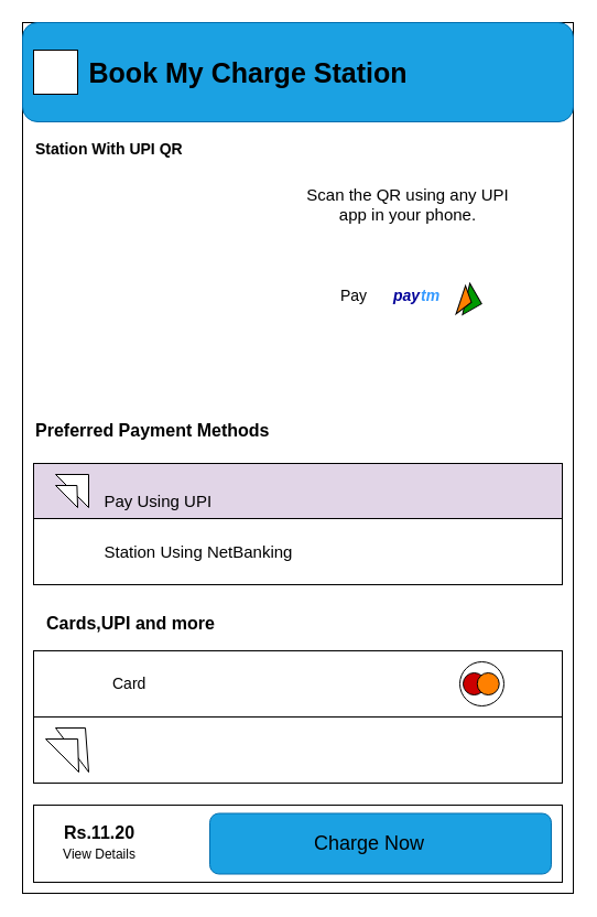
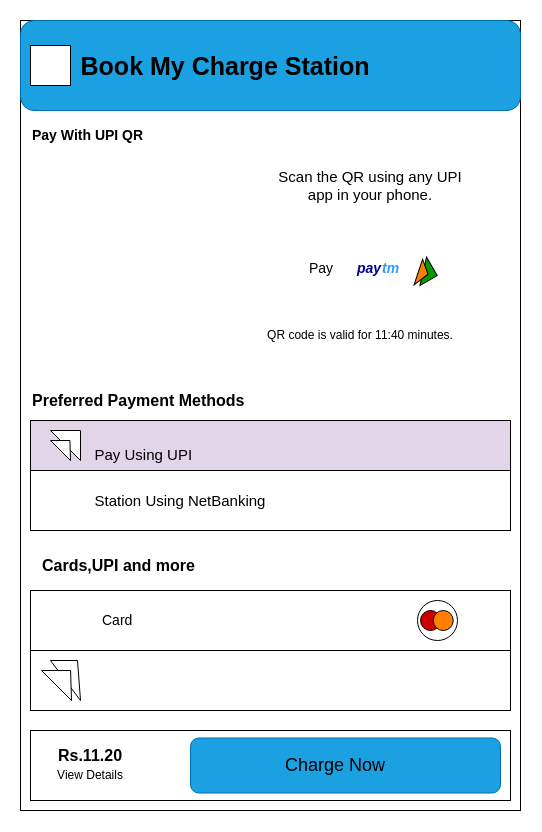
  <mxCell id="0" />
  <mxCell id="1" parent="0" />
  <mxCell id="2" value="" style="rounded=0;whiteSpace=wrap;html=1;" vertex="1" parent="1"><mxGeometry x="20" y="20" width="500" height="790" as="geometry" /></mxCell>
  <mxCell id="3" value="" style="rounded=1;whiteSpace=wrap;html=1;fillColor=#1ba1e2;fontColor=#ffffff;strokeColor=#006EAF;" vertex="1" parent="1"><mxGeometry x="20" y="20" width="500" height="90" as="geometry" /></mxCell>
  <mxCell id="4" value="&lt;div style=&quot;font-size: 13px;&quot; align=&quot;left&quot;&gt;&lt;b&gt;&lt;font style=&quot;font-size: 25px;&quot;&gt;Book My Charge Station&lt;/font&gt;&lt;/b&gt;&lt;/div&gt;" style="text;html=1;strokeColor=none;fillColor=none;align=center;verticalAlign=middle;whiteSpace=wrap;rounded=0;" vertex="1" parent="1"><mxGeometry x="50" y="50" width="350" height="30" as="geometry" /></mxCell>
  <mxCell id="5" value="" style="rounded=0;whiteSpace=wrap;html=1;" vertex="1" parent="1"><mxGeometry x="30" y="45" width="40" height="40" as="geometry" /></mxCell>
  <mxCell id="6" value="" style="shape=image;html=1;verticalAlign=top;verticalLabelPosition=bottom;labelBackgroundColor=#ffffff;imageAspect=0;aspect=fixed;image=https://cdn4.iconfinder.com/data/icons/essentials-71/24/039_-_Cross-128.png" vertex="1" parent="1"><mxGeometry x="480" y="50" width="30" height="30" as="geometry" /></mxCell>
- <mxCell id="7" value="&lt;div align=&quot;left&quot;&gt;&lt;b&gt;&lt;font style=&quot;font-size: 14px;&quot;&gt;Station With UPI QR&lt;/font&gt;&lt;/b&gt;&lt;/div&gt;" style="text;html=1;strokeColor=none;fillColor=none;align=left;verticalAlign=middle;whiteSpace=wrap;rounded=0;" vertex="1" parent="1"><mxGeometry x="30" y="110" width="210" height="50" as="geometry" /></mxCell>
+ <mxCell id="7" value="&lt;div align=&quot;left&quot;&gt;&lt;b&gt;&lt;font style=&quot;font-size: 14px;&quot;&gt;Pay With UPI QR&lt;/font&gt;&lt;/b&gt;&lt;/div&gt;" style="text;html=1;strokeColor=none;fillColor=none;align=left;verticalAlign=middle;whiteSpace=wrap;rounded=0;" vertex="1" parent="1"><mxGeometry x="30" y="110" width="210" height="50" as="geometry" /></mxCell>
  <mxCell id="8" value="" style="shape=image;html=1;verticalAlign=top;verticalLabelPosition=bottom;labelBackgroundColor=#ffffff;imageAspect=0;aspect=fixed;image=https://cdn1.iconfinder.com/data/icons/ionicons-outline-vol-2/512/qr-code-outline-128.png" vertex="1" parent="1"><mxGeometry x="40" y="170" width="170" height="170" as="geometry" /></mxCell>
  <mxCell id="9" value="&lt;font style=&quot;font-size: 15px;&quot;&gt;Scan the QR using any UPI app in your phone.&lt;/font&gt;" style="text;html=1;strokeColor=none;fillColor=none;align=center;verticalAlign=middle;whiteSpace=wrap;rounded=0;" vertex="1" parent="1"><mxGeometry x="265" y="160" width="210" height="50" as="geometry" /></mxCell>
- <mxCell id="11" value="&lt;div align=&quot;left&quot; style=&quot;font-size: 16px;&quot;&gt;&lt;b&gt;Preferred Payment Methods &lt;/b&gt;&lt;br&gt;&lt;/div&gt;" style="text;html=1;strokeColor=none;fillColor=none;align=left;verticalAlign=middle;whiteSpace=wrap;rounded=0;" vertex="1" parent="1"><mxGeometry x="30" y="370" width="480" height="40" as="geometry" /></mxCell>
+ <mxCell id="10" value="QR code is valid for 11:40 minutes." style="text;html=1;strokeColor=none;fillColor=none;align=center;verticalAlign=middle;whiteSpace=wrap;rounded=0;" vertex="1" parent="1"><mxGeometry x="250" y="320" width="220" height="30" as="geometry" /></mxCell>
+ <mxCell id="11" value="&lt;div align=&quot;left&quot; style=&quot;font-size: 16px;&quot;&gt;&lt;b&gt;Preferred Payment Methods &lt;/b&gt;&lt;br&gt;&lt;/div&gt;" style="text;html=1;strokeColor=none;fillColor=none;align=left;verticalAlign=middle;whiteSpace=wrap;rounded=0;" vertex="1" parent="1"><mxGeometry x="30" y="380" width="480" height="40" as="geometry" /></mxCell>
  <mxCell id="12" value="&lt;font style=&quot;font-size: 15px;&quot;&gt;&lt;br&gt;&lt;/font&gt;&lt;div style=&quot;font-size: 15px;&quot; align=&quot;left&quot;&gt;&lt;font style=&quot;font-size: 15px;&quot;&gt;&amp;nbsp;&amp;nbsp;&amp;nbsp;&amp;nbsp;&amp;nbsp;&amp;nbsp;&amp;nbsp;&amp;nbsp;&amp;nbsp;&amp;nbsp;&amp;nbsp;&amp;nbsp;&amp;nbsp;&amp;nbsp; Pay Using UPI&lt;/font&gt;&lt;/div&gt;" style="rounded=0;whiteSpace=wrap;html=1;align=left;fillColor=#e1d5e7;" vertex="1" parent="1"><mxGeometry x="30" y="420" width="480" height="50" as="geometry" /></mxCell>
  <mxCell id="13" value="&lt;div align=&quot;left&quot;&gt;&lt;font style=&quot;font-size: 15px;&quot;&gt;&amp;nbsp;&amp;nbsp;&amp;nbsp;&amp;nbsp;&amp;nbsp;&amp;nbsp;&amp;nbsp;&amp;nbsp;&amp;nbsp;&amp;nbsp;&amp;nbsp;&amp;nbsp;&amp;nbsp;&amp;nbsp; Station Using NetBanking&lt;/font&gt;&lt;/div&gt;" style="rounded=0;whiteSpace=wrap;html=1;align=left;" vertex="1" parent="1"><mxGeometry x="30" y="470" width="480" height="60" as="geometry" /></mxCell>
  <mxCell id="14" value="" style="shape=image;html=1;verticalAlign=top;verticalLabelPosition=bottom;labelBackgroundColor=#ffffff;imageAspect=0;aspect=fixed;image=https://cdn4.iconfinder.com/data/icons/48-bubbles/48/04.Bank-128.png" vertex="1" parent="1"><mxGeometry x="40" y="480" width="40" height="40" as="geometry" /></mxCell>
  <mxCell id="15" value="" style="verticalLabelPosition=bottom;verticalAlign=top;html=1;shape=mxgraph.basic.obtuse_triangle;dx=0;direction=west;" vertex="1" parent="1"><mxGeometry x="50" y="430" width="30" height="30" as="geometry" /></mxCell>
  <mxCell id="16" value="" style="verticalLabelPosition=bottom;verticalAlign=top;html=1;shape=mxgraph.basic.obtuse_triangle;dx=0.03;direction=west;" vertex="1" parent="1"><mxGeometry x="50" y="440" width="20" height="20" as="geometry" /></mxCell>
  <mxCell id="17" value="&lt;div style=&quot;font-size: 13px;&quot; align=&quot;left&quot;&gt;&lt;b&gt;&lt;font style=&quot;font-size: 16px;&quot;&gt;Cards,UPI and more&lt;/font&gt;&lt;/b&gt;&lt;/div&gt;" style="text;html=1;strokeColor=none;fillColor=none;align=left;verticalAlign=middle;whiteSpace=wrap;rounded=0;" vertex="1" parent="1"><mxGeometry x="40" y="550" width="220" height="30" as="geometry" /></mxCell>
  <mxCell id="18" value="" style="rounded=0;whiteSpace=wrap;html=1;" vertex="1" parent="1"><mxGeometry x="30" y="590" width="480" height="60" as="geometry" /></mxCell>
  <mxCell id="19" value="" style="rounded=0;whiteSpace=wrap;html=1;" vertex="1" parent="1"><mxGeometry x="30" y="650" width="480" height="60" as="geometry" /></mxCell>
  <mxCell id="20" value="" style="shape=image;html=1;verticalAlign=top;verticalLabelPosition=bottom;labelBackgroundColor=#ffffff;imageAspect=0;aspect=fixed;image=https://cdn1.iconfinder.com/data/icons/icons-for-a-site-1/64/advantage_payment_way-128.png" vertex="1" parent="1"><mxGeometry x="41" y="596" width="48" height="48" as="geometry" /></mxCell>
  <mxCell id="21" value="&lt;div style=&quot;font-size: 13px;&quot; align=&quot;left&quot;&gt;&lt;font style=&quot;font-size: 14px;&quot;&gt;Card&lt;/font&gt;&lt;/div&gt;" style="text;html=1;strokeColor=none;fillColor=none;align=left;verticalAlign=middle;whiteSpace=wrap;rounded=0;" vertex="1" parent="1"><mxGeometry x="100" y="605" width="140" height="30" as="geometry" /></mxCell>
  <mxCell id="22" value="" style="verticalLabelPosition=bottom;verticalAlign=top;html=1;shape=mxgraph.basic.obtuse_triangle;dx=0.1;direction=west;" vertex="1" parent="1"><mxGeometry x="50" y="660" width="30" height="40" as="geometry" /></mxCell>
  <mxCell id="23" value="" style="verticalLabelPosition=bottom;verticalAlign=top;html=1;shape=mxgraph.basic.obtuse_triangle;dx=0.03;direction=west;" vertex="1" parent="1"><mxGeometry x="41" y="670" width="30" height="30" as="geometry" /></mxCell>
  <mxCell id="24" value="" style="rounded=0;whiteSpace=wrap;html=1;" vertex="1" parent="1"><mxGeometry x="30" y="730" width="480" height="70" as="geometry" /></mxCell>
  <mxCell id="25" value="&lt;b&gt;&lt;font style=&quot;font-size: 16px;&quot;&gt;Rs.11.20&lt;/font&gt;&lt;/b&gt;" style="text;html=1;strokeColor=none;fillColor=none;align=center;verticalAlign=middle;whiteSpace=wrap;rounded=0;" vertex="1" parent="1"><mxGeometry x="50" y="740" width="80" height="30" as="geometry" /></mxCell>
  <mxCell id="26" value="View Details" style="text;html=1;strokeColor=none;fillColor=none;align=center;verticalAlign=middle;whiteSpace=wrap;rounded=0;" vertex="1" parent="1"><mxGeometry x="45" y="760" width="90" height="30" as="geometry" /></mxCell>
  <mxCell id="27" value="" style="rounded=1;whiteSpace=wrap;html=1;labelBackgroundColor=default;fillColor=#1ba1e2;fontColor=#ffffff;strokeColor=#006EAF;" vertex="1" parent="1"><mxGeometry x="190" y="737.5" width="310" height="55" as="geometry" /></mxCell>
  <mxCell id="28" value="&lt;font style=&quot;font-size: 18px;&quot;&gt;Charge Now&lt;/font&gt;" style="text;html=1;strokeColor=none;fillColor=none;align=center;verticalAlign=middle;whiteSpace=wrap;rounded=0;" vertex="1" parent="1"><mxGeometry x="260" y="755" width="150" height="20" as="geometry" /></mxCell>
  <mxCell id="29" value="&lt;div style=&quot;font-size: 14px;&quot; align=&quot;left&quot;&gt;&lt;br&gt;&lt;/div&gt;" style="text;html=1;align=center;verticalAlign=middle;whiteSpace=wrap;rounded=0;fillColor=default;fontColor=#3333FF;" vertex="1" parent="1"><mxGeometry x="340" y="250" width="60" height="30" as="geometry" /></mxCell>
  <mxCell id="30" value="&lt;font color=&quot;#000099&quot;&gt;&lt;i&gt;pay&lt;/i&gt;&lt;/font&gt;" style="text;html=1;strokeColor=none;fillColor=none;align=center;verticalAlign=middle;whiteSpace=wrap;rounded=0;fontSize=14;fontStyle=1;fontColor=#3333FF;" vertex="1" parent="1"><mxGeometry x="339" y="253" width="60" height="30" as="geometry" /></mxCell>
  <mxCell id="31" value="&lt;font style=&quot;font-size: 14px;&quot;&gt;tm&lt;/font&gt;" style="text;html=1;strokeColor=none;fillColor=none;align=left;verticalAlign=middle;whiteSpace=wrap;rounded=0;fontColor=#3399FF;fontStyle=3" vertex="1" parent="1"><mxGeometry x="380" y="253" width="60" height="30" as="geometry" /></mxCell>
  <mxCell id="32" value="" style="verticalLabelPosition=bottom;verticalAlign=top;html=1;shape=mxgraph.basic.obtuse_triangle;dx=0;direction=north;rotation=-30;fontColor=#009900;fillColor=#009900;" vertex="1" parent="1"><mxGeometry x="412.74" y="260.22" width="20" height="21.32" as="geometry" /></mxCell>
  <mxCell id="33" value="" style="verticalLabelPosition=bottom;verticalAlign=top;html=1;shape=mxgraph.basic.obtuse_triangle;dx=0.25;rotation=-110;fillColor=#FF8000;" vertex="1" parent="1"><mxGeometry x="407.22" y="263.23" width="21.18" height="16.84" as="geometry" /></mxCell>
  <mxCell id="34" value="&lt;div style=&quot;font-size: 13px;&quot; align=&quot;right&quot;&gt;&lt;font style=&quot;font-size: 14px;&quot;&gt;Pay&lt;/font&gt;&lt;/div&gt;" style="text;html=1;strokeColor=none;fillColor=none;align=right;verticalAlign=middle;whiteSpace=wrap;rounded=0;" vertex="1" parent="1"><mxGeometry x="205" y="248" width="130" height="40" as="geometry" /></mxCell>
  <mxCell id="35" value="" style="shape=image;html=1;verticalAlign=top;verticalLabelPosition=bottom;labelBackgroundColor=#ffffff;imageAspect=0;aspect=fixed;image=https://cdn4.iconfinder.com/data/icons/socialcones/508/Google-128.png" vertex="1" parent="1"><mxGeometry x="280" y="250" width="30" height="30" as="geometry" /></mxCell>
  <mxCell id="36" value="" style="ellipse;whiteSpace=wrap;html=1;aspect=fixed;" vertex="1" parent="1"><mxGeometry x="417" y="600" width="40" height="40" as="geometry" /></mxCell>
  <mxCell id="37" value="" style="shape=image;html=1;verticalAlign=top;verticalLabelPosition=bottom;labelBackgroundColor=#ffffff;imageAspect=0;aspect=fixed;image=https://cdn0.iconfinder.com/data/icons/credit-card-debit-card-payment-PNG/80/Visa-Straight.png" vertex="1" parent="1"><mxGeometry x="377" y="596" width="48" height="48" as="geometry" /></mxCell>
  <mxCell id="38" value="" style="ellipse;whiteSpace=wrap;html=1;aspect=fixed;fillColor=#CC0000;" vertex="1" parent="1"><mxGeometry x="420" y="610" width="20" height="20" as="geometry" /></mxCell>
  <mxCell id="39" value="" style="ellipse;whiteSpace=wrap;html=1;aspect=fixed;fillColor=#FF8000;" vertex="1" parent="1"><mxGeometry x="432.74" y="610" width="20" height="20" as="geometry" /></mxCell>
